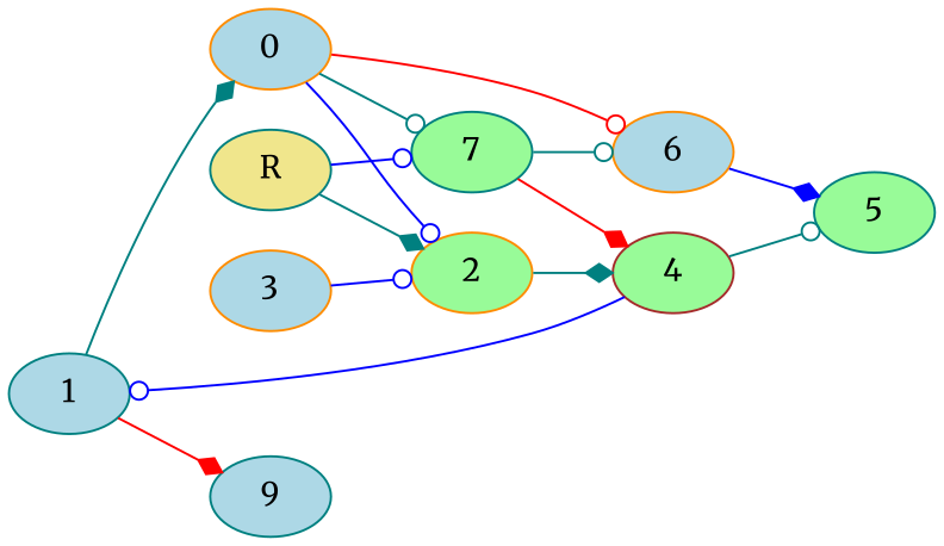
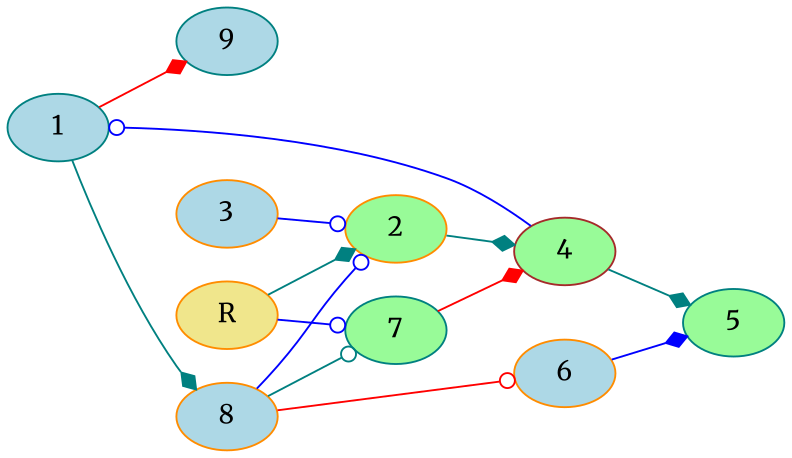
  digraph {
    fontname=Merriweather
    rankdir=LR
    node [color=darkorange fillcolor=lightblue fontname=Merriweather style=filled]
    edge [arrowhead=diamond color=teal fontname=Merriweather]
    1 [color=teal]
-   8 [label=0]
+   8
    9 [color=teal]
    5 [color=teal fillcolor=palegreen]
    6
    2 [fillcolor=palegreen]
    7 [color=teal fillcolor=palegreen]
    4 [color=brown fillcolor=palegreen]
    3
-   R [color=teal fillcolor=khaki]
+   R [fillcolor=khaki]
    1 -> 8
    1 -> 9 [color=red]
    8 -> 6 [arrowhead=odot color=red]
    8 -> 2 [arrowhead=odot color=blue]
    8 -> 7 [arrowhead=odot]
    6 -> 5 [color=blue]
    2 -> 4
-   7 -> 6 [arrowhead=odot]
    7 -> 4 [color=red]
    4 -> 1 [arrowhead=odot color=blue]
-   4 -> 5 [arrowhead=odot]
+   4 -> 5
    3 -> 2 [arrowhead=odot color=blue]
    R -> 2
    R -> 7 [arrowhead=odot color=blue]
  }
